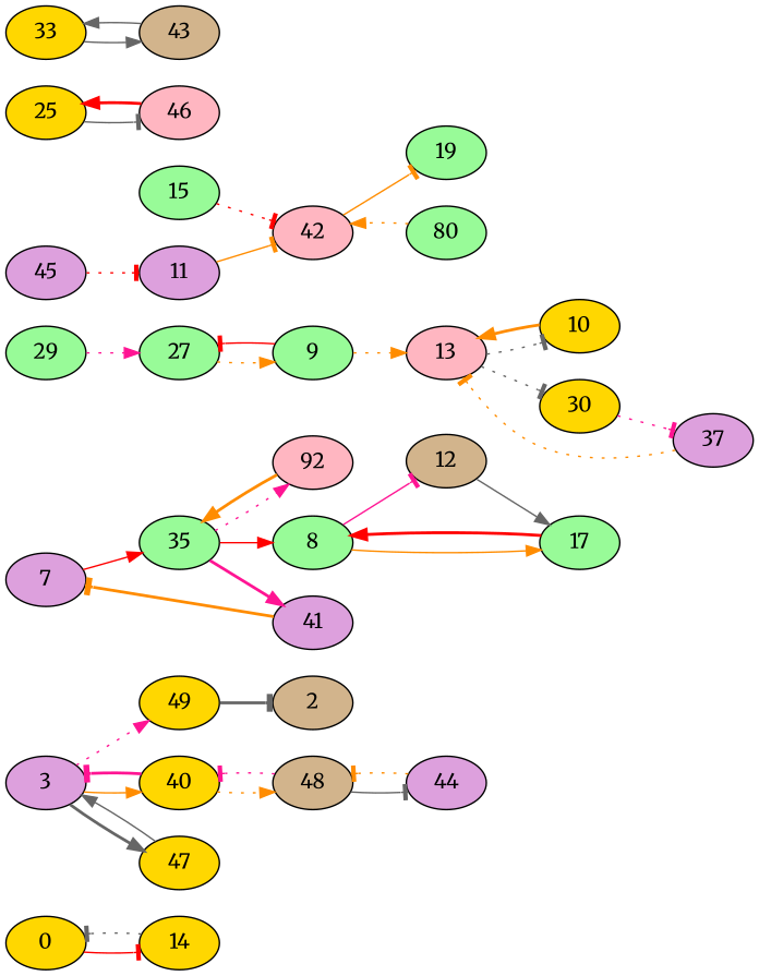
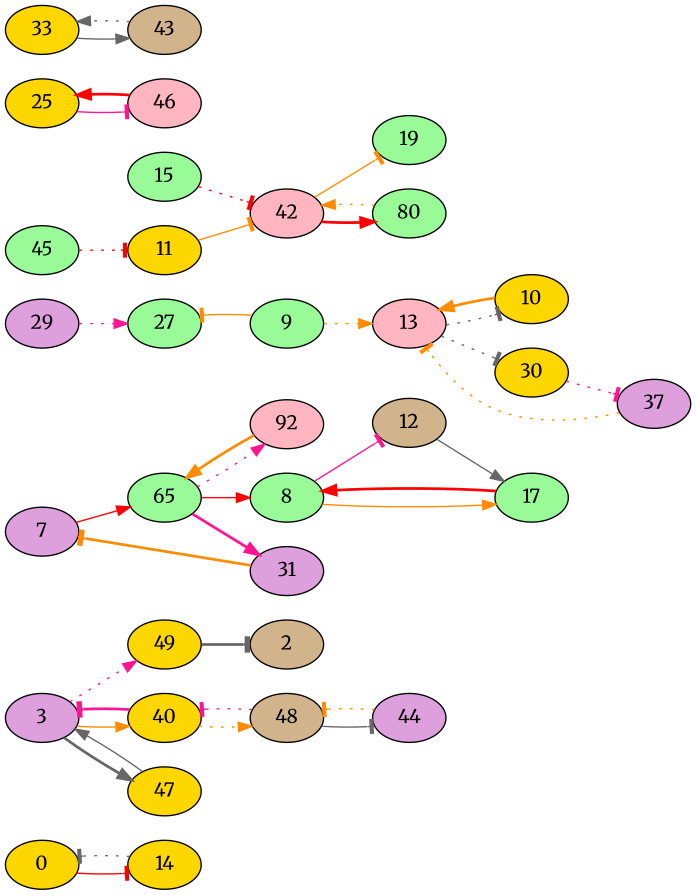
  digraph {
    fontname=Merriweather
    rankdir=LR
    node [fillcolor=gold fontname=Merriweather style=filled]
    edge [arrowhead=normal color=darkorange fontname=Merriweather style=dotted]
    0
    14
    2 [fillcolor=tan]
    49
    3 [fillcolor=plum]
    40
    47
    48 [fillcolor=tan]
    44 [fillcolor=plum]
    7 [fillcolor=plum]
-   35 [fillcolor=palegreen]
+   35 [fillcolor=palegreen label=65]
    n12 [fillcolor=lightpink label=92]
-   41 [fillcolor=plum]
+   41 [fillcolor=plum label=31]
    8 [fillcolor=palegreen]
    12 [fillcolor=tan]
    17 [fillcolor=palegreen]
    n17 [fillcolor=palegreen label=27]
    9 [fillcolor=palegreen]
    13 [fillcolor=lightpink]
-   29 [fillcolor=palegreen]
+   29 [fillcolor=plum]
    10
    30
    37 [fillcolor=plum]
-   11 [fillcolor=plum]
+   11
    42 [fillcolor=lightpink]
-   45 [fillcolor=plum]
+   45 [fillcolor=palegreen]
    15 [fillcolor=palegreen]
    19 [fillcolor=palegreen]
    n29 [fillcolor=palegreen label=80]
    25
    46 [fillcolor=lightpink]
    33
    43 [fillcolor=tan]
    0 -> 14 [arrowhead=tee color=red style=solid]
    14 -> 0 [arrowhead=tee color=gray40]
    49 -> 2 [arrowhead=tee color=gray40 style=bold]
    3 -> 49 [color=deeppink]
    3 -> 40 [style=solid]
    3 -> 47 [color=gray40 style=bold]
    40 -> 3 [arrowhead=tee color=deeppink style=bold]
    40 -> 48
    47 -> 3 [color=gray40 style=solid]
    48 -> 40 [arrowhead=tee color=deeppink]
    48 -> 44 [arrowhead=tee color=gray40 style=solid]
    44 -> 48 [arrowhead=tee]
    7 -> 35 [color=red style=solid]
    35 -> n12 [color=deeppink]
    35 -> 41 [color=deeppink style=bold]
    35 -> 8 [color=red style=solid]
    n12 -> 35 [style=bold]
    41 -> 7 [arrowhead=tee style=bold]
    8 -> 12 [arrowhead=tee color=deeppink style=solid]
    8 -> 17 [style=solid]
    12 -> 17 [color=gray40 style=solid]
    17 -> 8 [color=red style=bold]
-   n17 -> 9
-   9 -> n17 [arrowhead=tee color=red style=solid]
+   9 -> n17 [arrowhead=tee style=solid]
    9 -> 13
    13 -> 10 [arrowhead=tee color=gray40]
    13 -> 30 [arrowhead=tee color=gray40]
    29 -> n17 [color=deeppink]
    10 -> 13 [style=bold]
    30 -> 37 [arrowhead=tee color=deeppink]
    37 -> 13 [arrowhead=tee]
    11 -> 42 [arrowhead=tee style=solid]
    42 -> 19 [arrowhead=tee style=solid]
+   42 -> n29 [color=red style=bold]
    45 -> 11 [arrowhead=tee color=red]
    15 -> 42 [arrowhead=tee color=red]
    n29 -> 42
-   25 -> 46 [arrowhead=tee color=gray40 style=solid]
+   25 -> 46 [arrowhead=tee color=deeppink style=solid]
    46 -> 25 [color=red style=bold]
    33 -> 43 [color=gray40 style=solid]
-   43 -> 33 [color=gray40 style=solid]
+   43 -> 33 [color=gray40]
  }
